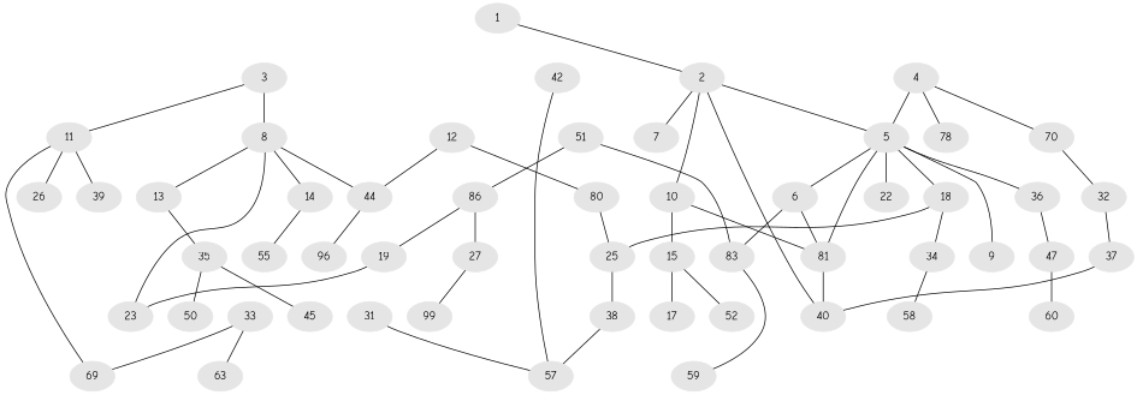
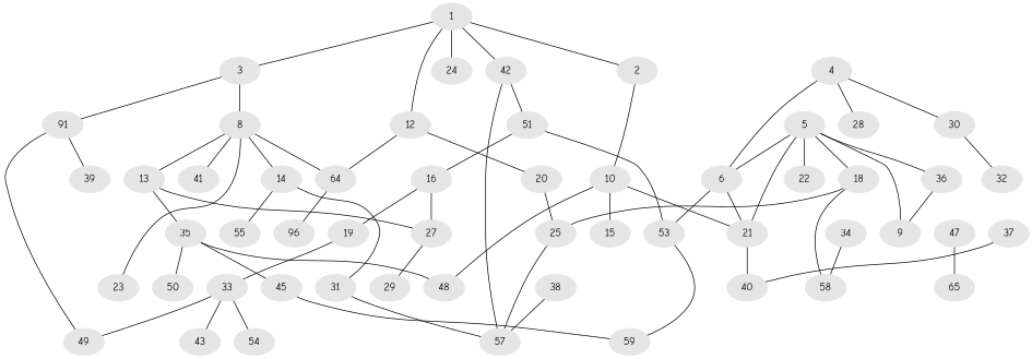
  graph {
    fontname="Comic Neue"
    node [color=gray90 fontname="Comic Neue" style=filled]
    edge [fontname="Comic Neue"]
    1
    2
    3
    12
+   24
    42
    5
-   7
    10
    40
    8
-   11
+   11 [label=91]
    4
-   28 [label=78]
-   30 [label=70]
-   44
-   20 [label=80]
+   28
+   30
+   44 [label=64]
+   20
    57
    51
    6
    9
    18
-   21 [label=81]
+   21
    22
    36
    15
+   48
    13
    14
    23
-   26
+   41
    39
-   49 [label=69]
-   16 [label=86]
+   49
+   16
    27
    19
    32
-   53 [label=83]
+   53
    25
    34
    47
    59
    35
    31
    55
    n47 [label=96]
-   17
-   52
-   29 [label=99]
+   29
    45
    50
    33
    38
    58
-   43 [label=63]
+   43
+   54
    37
-   60
+   60 [label=65]
    1 -- 2
-   2 -- 5
-   2 -- 7
+   1 -- 3
+   1 -- 12
+   1 -- 24
+   1 -- 42
    2 -- 10
-   2 -- 40
    3 -- 8
    3 -- 11
    12 -- 44
    12 -- 20
    42 -- 57
+   42 -- 51
    5 -- 6
    5 -- 9
    5 -- 18
    5 -- 21
    5 -- 22
    5 -- 36
    10 -- 21
    10 -- 15
+   10 -- 48
    8 -- 44
    8 -- 13
    8 -- 14
    8 -- 23
-   11 -- 26
+   8 -- 41
    11 -- 39
    11 -- 49
-   4 -- 5
+   4 -- 6
    4 -- 28
    4 -- 30
    30 -- 32
    44 -- n47
    20 -- 25
    51 -- 16
    51 -- 53
    6 -- 21
    6 -- 53
    18 -- 25
-   18 -- 34
+   18 -- 58
    21 -- 40
-   36 -- 47
-   15 -- 17
-   15 -- 52
+   36 -- 9
+   13 -- 27
    13 -- 35
+   14 -- 31
    14 -- 55
    16 -- 27
    16 -- 19
    27 -- 29
-   19 -- 23
-   32 -- 37
+   19 -- 33
    53 -- 59
-   25 -- 38
+   25 -- 57
    34 -- 58
    47 -- 60
+   35 -- 48
    35 -- 45
    35 -- 50
    31 -- 57
+   45 -- 59
    33 -- 49
    33 -- 43
+   33 -- 54
    38 -- 57
    37 -- 40
  }
